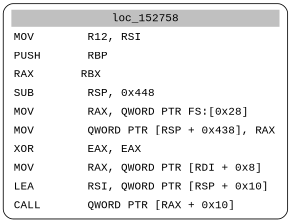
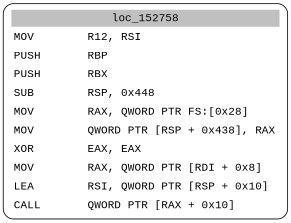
  digraph {
-   n1 [fontname="Courier New" label=<<table border="0" cellborder="0" cellpadding="3"><tr><td align="center" colspan="2" bgcolor="grey">loc_152758</td></tr><tr><td align="left">MOV        R12, RSI</td></tr><tr><td align="left">PUSH       RBP</td></tr><tr><td align="left">RAX       RBX</td></tr><tr><td align="left">SUB        RSP, 0x448</td></tr><tr><td align="left">MOV        RAX, QWORD PTR FS:[0x28]</td></tr><tr><td align="left">MOV        QWORD PTR [RSP + 0x438], RAX</td></tr><tr><td align="left">XOR        EAX, EAX</td></tr><tr><td align="left">MOV        RAX, QWORD PTR [RDI + 0x8]</td></tr><tr><td align="left">LEA        RSI, QWORD PTR [RSP + 0x10]</td></tr><tr><td align="left">CALL       QWORD PTR [RAX + 0x10]</td></tr></table>> shape=Mrecord]
+   n1 [fontname="Courier New" label=<<table border="0" cellborder="0" cellpadding="3"><tr><td align="center" colspan="2" bgcolor="grey">loc_152758</td></tr><tr><td align="left">MOV        R12, RSI</td></tr><tr><td align="left">PUSH       RBP</td></tr><tr><td align="left">PUSH       RBX</td></tr><tr><td align="left">SUB        RSP, 0x448</td></tr><tr><td align="left">MOV        RAX, QWORD PTR FS:[0x28]</td></tr><tr><td align="left">MOV        QWORD PTR [RSP + 0x438], RAX</td></tr><tr><td align="left">XOR        EAX, EAX</td></tr><tr><td align="left">MOV        RAX, QWORD PTR [RDI + 0x8]</td></tr><tr><td align="left">LEA        RSI, QWORD PTR [RSP + 0x10]</td></tr><tr><td align="left">CALL       QWORD PTR [RAX + 0x10]</td></tr></table>> shape=Mrecord]
  }
